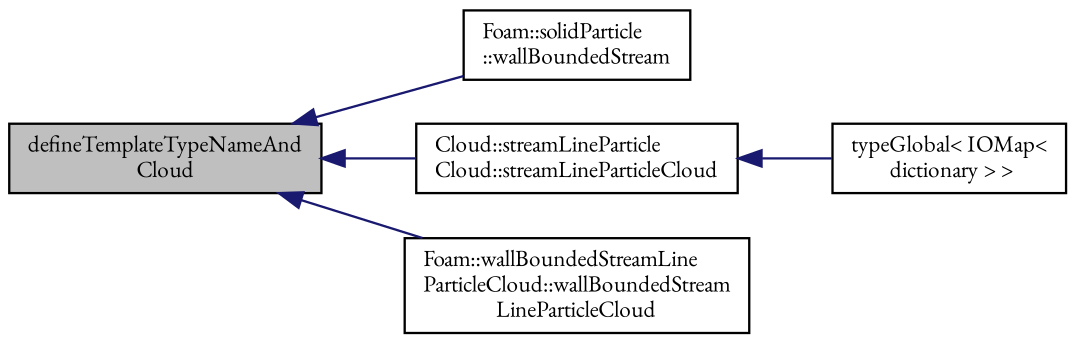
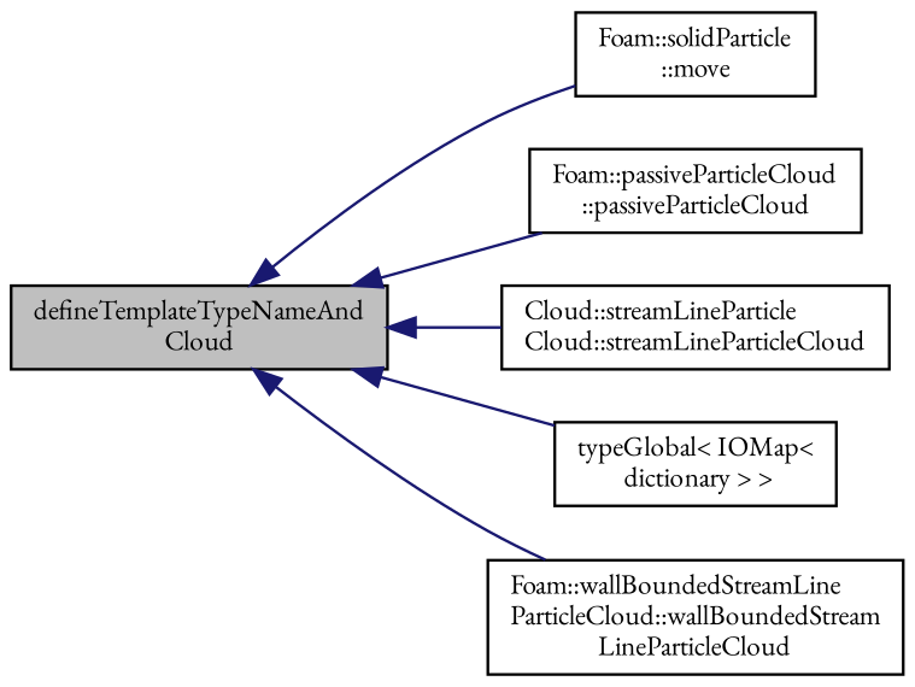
  digraph {
    fontname="EB Garamond"
    rankdir=LR
    node [color=black fontname="EB Garamond" fontsize=10 shape=record]
    edge [color=midnightblue dir=back fontname="EB Garamond" fontsize=10 labelfontname=Helvetica labelfontsize=10 style=solid]
    n1 [fillcolor=grey75 fontcolor=black height=0.2 label="defineTemplateTypeNameAnd\lCloud" style=filled width=0.4]
-   n2 [height=0.2 label="Foam::solidParticle\l::wallBoundedStream" width=0.4]
+   n2 [height=0.2 label="Foam::solidParticle\l::move" width=0.4]
+   n3 [height=0.2 label="Foam::passiveParticleCloud\l::passiveParticleCloud" width=0.4]
    n4 [height=0.2 label="Cloud::streamLineParticle\lCloud::streamLineParticleCloud" width=0.4]
    n5 [height=0.2 label="typeGlobal\< IOMap\<\l dictionary \> \>" width=0.4]
    n6 [height=0.2 label="Foam::wallBoundedStreamLine\lParticleCloud::wallBoundedStream\lLineParticleCloud" width=0.4]
    n1 -> n2
+   n1 -> n3
    n1 -> n4
-   n4 -> n5
+   n1 -> n5
    n1 -> n6
  }
